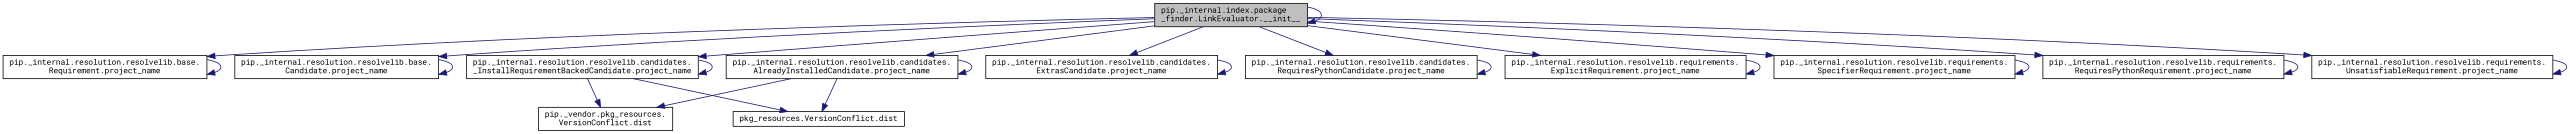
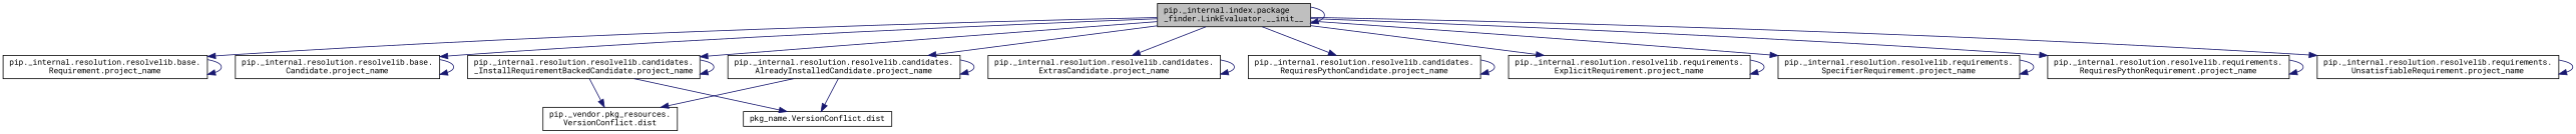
  digraph {
    rankdir=TB
    fontname="Roboto Mono"
    node [color=black fillcolor=white fontname="Roboto Mono" fontsize=10 shape=record style=filled]
    edge [color=midnightblue fontname="Roboto Mono" fontsize=10 labelfontname=Helvetica labelfontsize=10 style=solid]
    n1 [fillcolor=grey75 fontcolor=black height=0.2 label="pip._internal.index.package\l_finder.LinkEvaluator.__init__" width=0.4]
    n2 [height=0.2 label="pip._internal.resolution.resolvelib.base.\lRequirement.project_name" width=0.4]
    n3 [height=0.2 label="pip._internal.resolution.resolvelib.base.\lCandidate.project_name" width=0.4]
    n4 [height=0.2 label="pip._internal.resolution.resolvelib.candidates.\l_InstallRequirementBackedCandidate.project_name" width=0.4]
    n5 [height=0.2 label="pip._internal.resolution.resolvelib.candidates.\lAlreadyInstalledCandidate.project_name" width=0.4]
    n6 [height=0.2 label="pip._internal.resolution.resolvelib.candidates.\lExtrasCandidate.project_name" width=0.4]
    n7 [height=0.2 label="pip._internal.resolution.resolvelib.candidates.\lRequiresPythonCandidate.project_name" width=0.4]
    n8 [height=0.2 label="pip._internal.resolution.resolvelib.requirements.\lExplicitRequirement.project_name" width=0.4]
    n9 [height=0.2 label="pip._internal.resolution.resolvelib.requirements.\lSpecifierRequirement.project_name" width=0.4]
    n10 [height=0.2 label="pip._internal.resolution.resolvelib.requirements.\lRequiresPythonRequirement.project_name" width=0.4]
    n11 [height=0.2 label="pip._internal.resolution.resolvelib.requirements.\lUnsatisfiableRequirement.project_name" width=0.4]
    n12 [height=0.2 label="pip._vendor.pkg_resources.\lVersionConflict.dist" width=0.4]
-   n13 [height=0.2 label="pkg_resources.VersionConflict.dist" width=0.4]
+   n13 [height=0.2 label="pkg_name.VersionConflict.dist" width=0.4]
    n1 -> n1
    n1 -> n2
    n1 -> n3
    n1 -> n4
    n1 -> n5
    n1 -> n6
    n1 -> n7
    n1 -> n8
    n1 -> n9
    n1 -> n10
    n1 -> n11
    n2 -> n2
    n3 -> n3
    n4 -> n4
    n4 -> n12
    n4 -> n13
    n5 -> n5
    n5 -> n12
    n5 -> n13
    n6 -> n6
    n7 -> n7
    n8 -> n8
    n9 -> n9
    n10 -> n10
    n11 -> n11
  }
